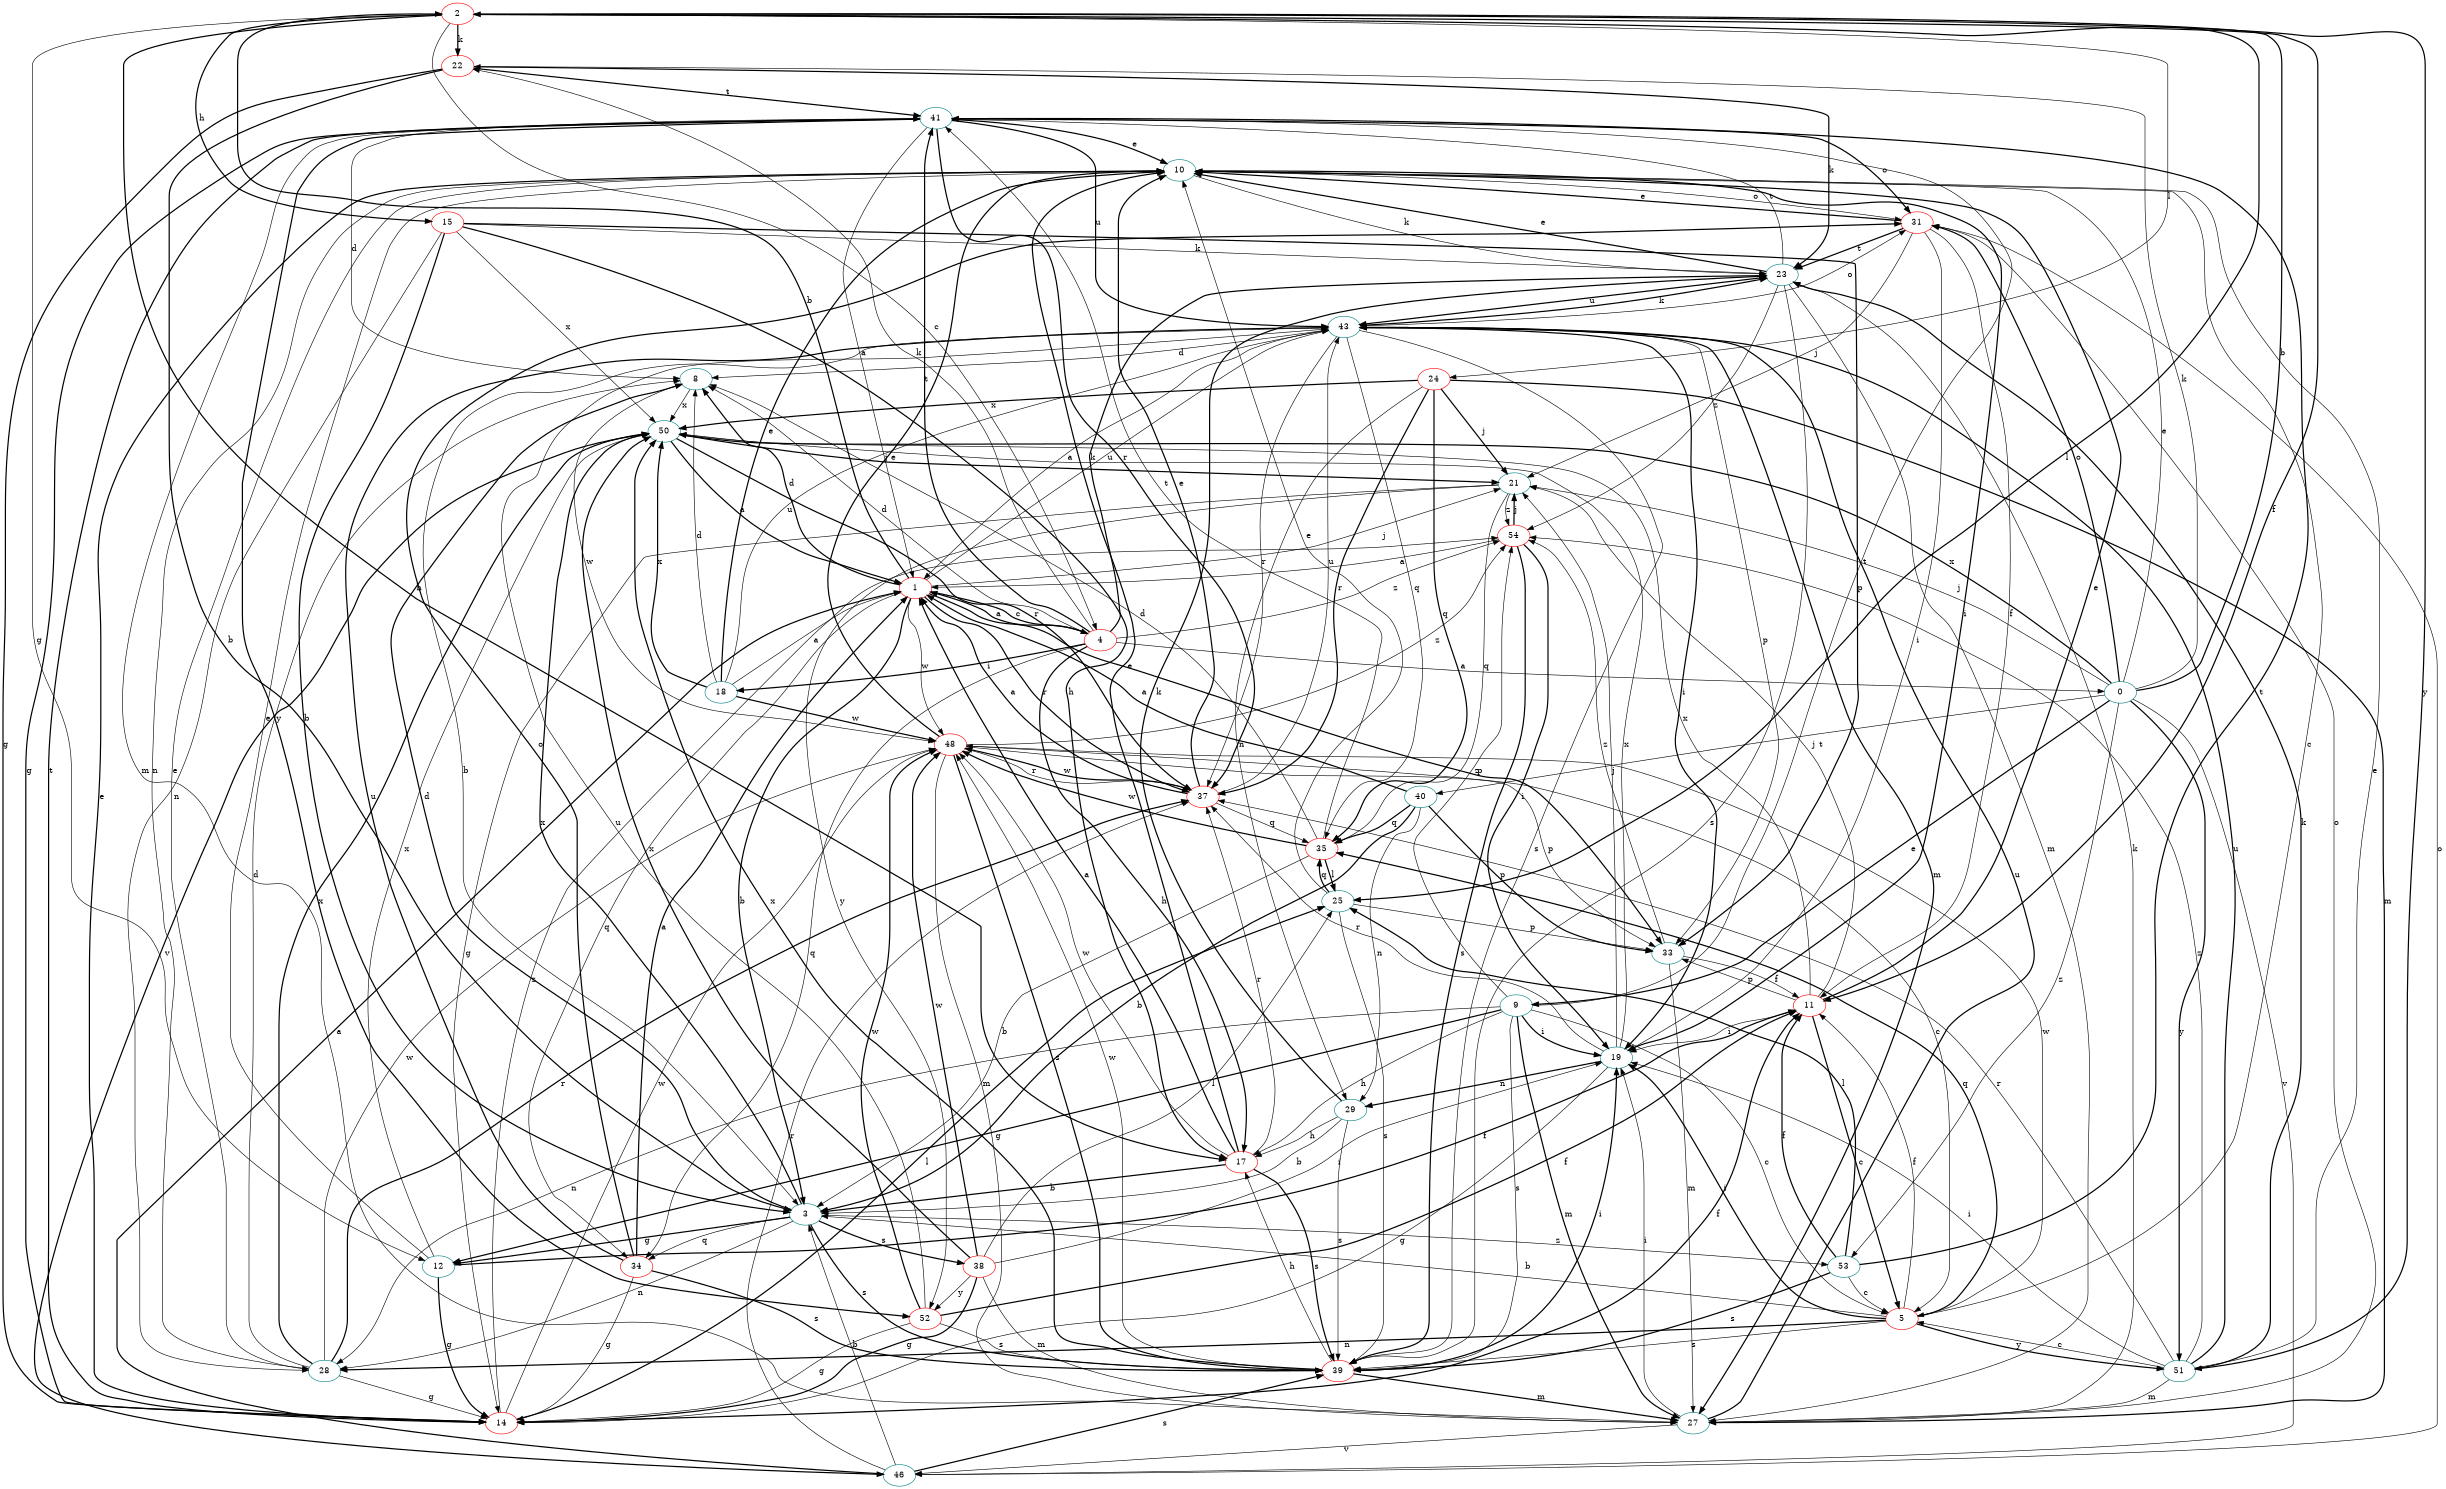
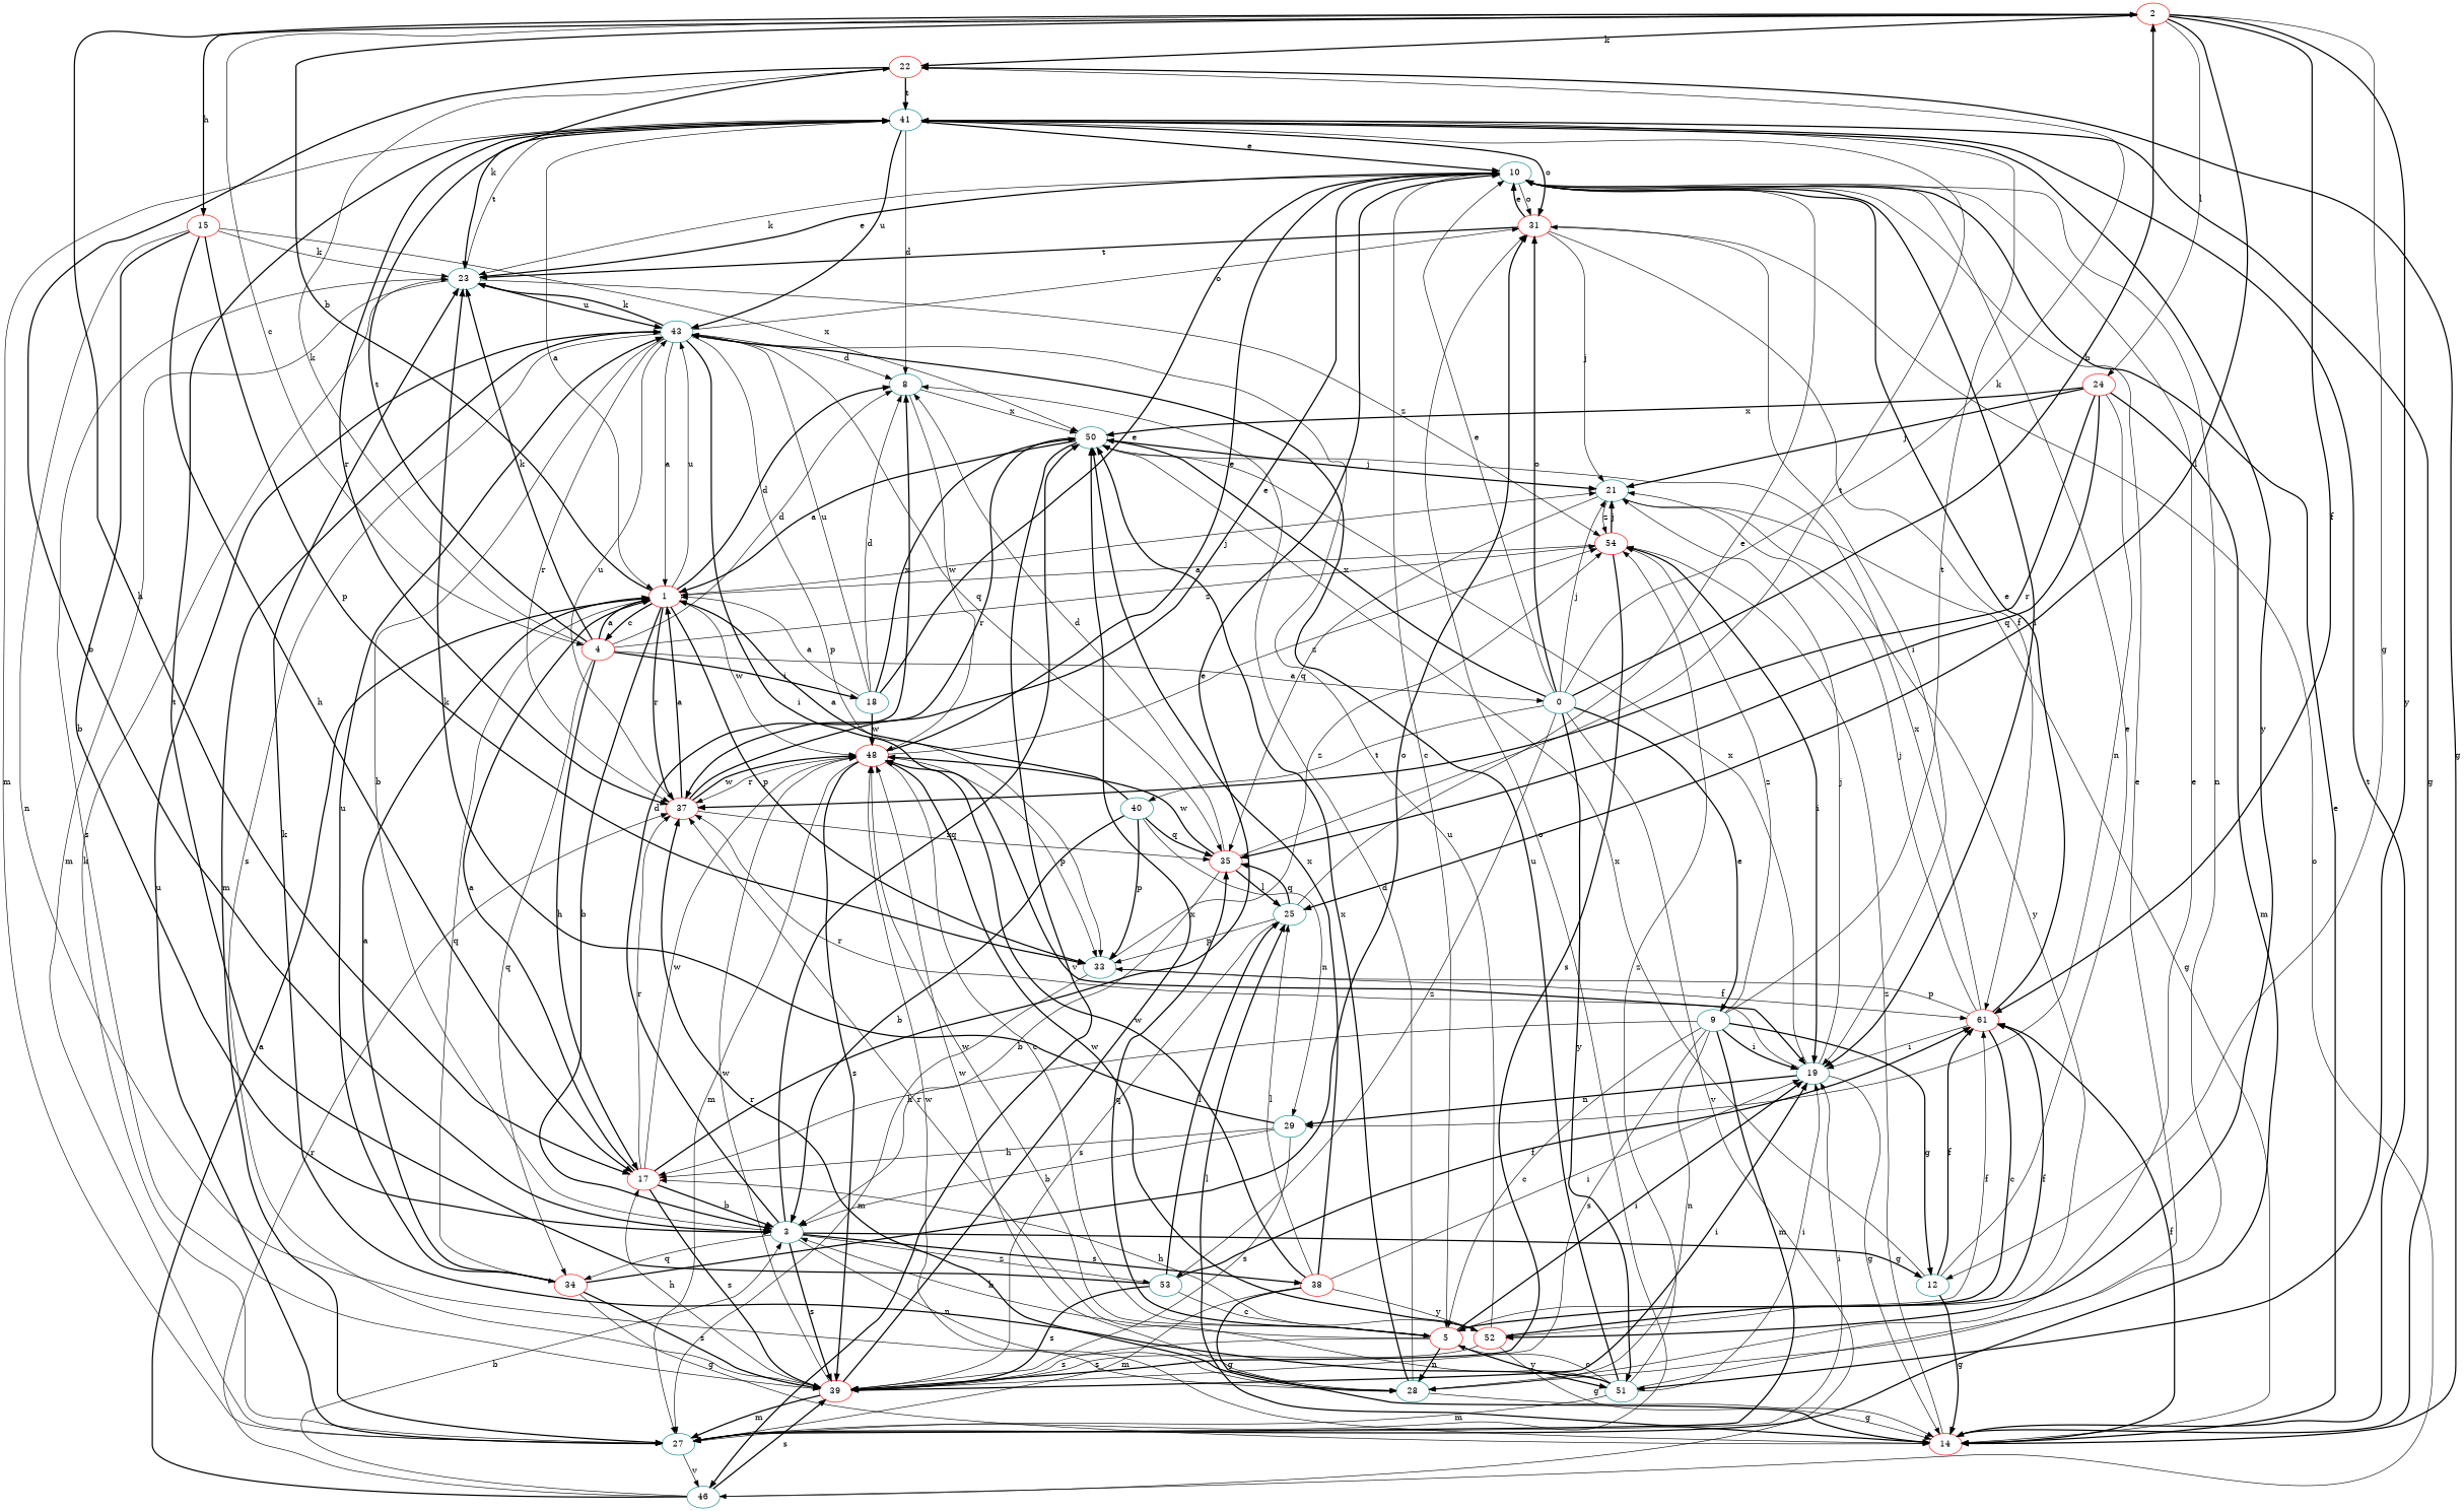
  strict digraph {
    node [color=teal]
    edge [style=solid]
    2 [color=red]
    0
    9
    10
    21
    22 [color=red]
    31 [color=red]
    40
    46
    50
    51
    53
    4 [color=red]
-   11 [color=red]
+   11 [color=red label=61]
    12
    15 [color=red]
    17 [color=red]
    24 [color=red]
    25
    28
    39 [color=red]
    41
    54 [color=red]
    5 [color=red]
    19
    27
    23
    35 [color=red]
    14 [color=red]
    52 [color=red]
    3
    1 [color=red]
    33
    29
    37 [color=red]
    43
    8
    34 [color=red]
    48 [color=red]
    38 [color=red]
    18
    2 -> 22 [label=k style=bold]
    2 -> 51 [label=y style=bold]
    2 -> 4 [label=c]
    2 -> 11 [label=f style=bold]
    2 -> 12 [label=g]
    2 -> 15 [label=h style=bold]
    2 -> 17 [label=h style=bold]
    2 -> 24 [label=l]
    2 -> 25 [label=l style=bold]
    0 -> 2 [label=b style=bold]
    0 -> 9 [label=e style=bold]
    0 -> 10 [label=e]
    0 -> 21 [label=j]
    0 -> 22 [label=k]
    0 -> 31 [label=o style=bold]
    0 -> 40 [label=t]
    0 -> 46 [label=v]
    0 -> 50 [label=x style=bold]
    0 -> 51 [label=y style=bold]
    0 -> 53 [label=z]
    9 -> 12 [label=g style=bold]
    9 -> 17 [label=h]
    9 -> 28 [label=n]
    9 -> 39 [label=s]
    9 -> 41 [label=t]
    9 -> 54 [label=z]
    9 -> 5 [label=c]
    9 -> 19 [label=i style=bold]
    9 -> 27 [label=m style=bold]
    10 -> 31 [label=o]
    10 -> 28 [label=n]
    10 -> 5 [label=c]
    10 -> 19 [label=i style=bold]
    10 -> 23 [label=k]
    21 -> 54 [label=z]
    21 -> 35 [label=q]
    21 -> 14 [label=g]
    21 -> 52 [label=y]
    22 -> 41 [label=t style=bold]
    22 -> 23 [label=k style=bold]
    22 -> 14 [label=g style=bold]
    22 -> 3 [label=b style=bold]
    31 -> 10 [label=e style=bold]
    31 -> 21 [label=j]
    31 -> 11 [label=f]
    31 -> 19 [label=i]
    31 -> 23 [label=t style=bold]
    40 -> 35 [label=q style=bold]
    40 -> 3 [label=b style=bold]
    40 -> 1 [label=a style=bold]
    40 -> 33 [label=p style=bold]
    40 -> 29 [label=n]
    46 -> 31 [label=o]
    46 -> 39 [label=s style=bold]
    46 -> 3 [label=b]
    46 -> 1 [label=a style=bold]
    46 -> 37 [label=r]
    50 -> 21 [label=j style=bold]
    50 -> 46 [label=v style=bold]
    50 -> 1 [label=a style=bold]
    50 -> 37 [label=r style=bold]
    51 -> 10 [label=e]
    51 -> 54 [label=z]
    51 -> 5 [label=c]
    51 -> 19 [label=i]
    51 -> 27 [label=m]
    51 -> 23 [label=k style=bold]
    51 -> 37 [label=r]
    51 -> 43 [label=u style=bold]
    53 -> 11 [label=f style=bold]
    53 -> 25 [label=l style=bold]
    53 -> 39 [label=s style=bold]
    53 -> 41 [label=t style=bold]
    53 -> 5 [label=c]
    4 -> 0 [label=a]
    4 -> 22 [label=k]
    4 -> 17 [label=h style=bold]
    4 -> 41 [label=t style=bold]
    4 -> 54 [label=z]
    4 -> 23 [label=k style=bold]
    4 -> 1 [label=a style=bold]
    4 -> 8 [label=d]
    4 -> 34 [label=q]
    4 -> 18 [label=i style=bold]
    11 -> 10 [label=e style=bold]
    11 -> 21 [label=j]
    11 -> 50 [label=x]
    11 -> 5 [label=c style=bold]
    11 -> 19 [label=i]
    11 -> 33 [label=p]
    12 -> 10 [label=e]
    12 -> 50 [label=x]
    12 -> 11 [label=f style=bold]
    12 -> 14 [label=g style=bold]
    15 -> 50 [label=x]
    15 -> 17 [label=h style=bold]
    15 -> 28 [label=n]
    15 -> 23 [label=k]
    15 -> 3 [label=b style=bold]
    15 -> 33 [label=p style=bold]
    17 -> 10 [label=e style=bold]
    17 -> 39 [label=s style=bold]
    17 -> 3 [label=b style=bold]
    17 -> 1 [label=a style=bold]
    17 -> 37 [label=r]
    17 -> 48 [label=w]
    24 -> 21 [label=j style=bold]
    24 -> 50 [label=x style=bold]
    24 -> 27 [label=m style=bold]
    24 -> 35 [label=q style=bold]
    24 -> 29 [label=n]
    24 -> 37 [label=r style=bold]
    25 -> 10 [label=e]
    25 -> 39 [label=s]
    25 -> 35 [label=q style=bold]
    25 -> 33 [label=p]
    28 -> 10 [label=e]
    28 -> 50 [label=x style=bold]
    28 -> 14 [label=g]
    28 -> 37 [label=r style=bold]
    28 -> 8 [label=d]
    28 -> 48 [label=w]
    39 -> 50 [label=x style=bold]
    39 -> 17 [label=h]
    39 -> 19 [label=i style=bold]
    39 -> 27 [label=m style=bold]
    39 -> 48 [label=w]
    41 -> 10 [label=e style=bold]
    41 -> 31 [label=o style=bold]
    41 -> 27 [label=m]
    41 -> 14 [label=g style=bold]
    41 -> 52 [label=y style=bold]
    41 -> 1 [label=a]
    41 -> 37 [label=r style=bold]
    41 -> 43 [label=u style=bold]
    41 -> 8 [label=d]
    54 -> 21 [label=j style=bold]
    54 -> 39 [label=s style=bold]
    54 -> 19 [label=i style=bold]
    54 -> 1 [label=a]
    5 -> 51 [label=y style=bold]
    5 -> 11 [label=f]
    5 -> 28 [label=n style=bold]
    5 -> 39 [label=s]
    5 -> 19 [label=i style=bold]
    5 -> 35 [label=q style=bold]
    5 -> 3 [label=b]
    5 -> 48 [label=w]
    19 -> 21 [label=j]
    19 -> 50 [label=x]
    19 -> 14 [label=g]
    19 -> 29 [label=n style=bold]
    19 -> 37 [label=r]
    27 -> 31 [label=o]
    27 -> 46 [label=v]
    27 -> 19 [label=i]
    27 -> 23 [label=k]
    27 -> 43 [label=u style=bold]
    23 -> 10 [label=e style=bold]
    23 -> 39 [label=s]
    23 -> 41 [label=t]
    23 -> 54 [label=z]
    23 -> 27 [label=m]
    23 -> 43 [label=u style=bold]
    35 -> 25 [label=l style=bold]
    35 -> 41 [label=t]
    35 -> 3 [label=b]
    35 -> 8 [label=d]
    35 -> 48 [label=w style=bold]
    14 -> 10 [label=e style=bold]
    14 -> 11 [label=f style=bold]
    14 -> 25 [label=l style=bold]
    14 -> 41 [label=t style=bold]
    14 -> 54 [label=z]
    14 -> 48 [label=w]
    52 -> 11 [label=f style=bold]
+   52 -> 17 [label=h]
    52 -> 39 [label=s]
    52 -> 14 [label=g]
    52 -> 43 [label=u]
    52 -> 48 [label=w style=bold]
    3 -> 50 [label=x style=bold]
    3 -> 53 [label=z]
    3 -> 12 [label=g style=bold]
    3 -> 28 [label=n]
    3 -> 39 [label=s style=bold]
    3 -> 8 [label=d style=bold]
    3 -> 34 [label=q]
    3 -> 38 [label=s style=bold]
    1 -> 2 [label=b style=bold]
    1 -> 21 [label=j]
    1 -> 4 [label=c style=bold]
    1 -> 3 [label=b style=bold]
    1 -> 33 [label=p style=bold]
    1 -> 37 [label=r style=bold]
    1 -> 43 [label=u]
    1 -> 8 [label=d style=bold]
    1 -> 34 [label=q]
    1 -> 48 [label=w]
    33 -> 11 [label=f]
    33 -> 54 [label=z]
    33 -> 27 [label=m]
    29 -> 17 [label=h]
    29 -> 39 [label=s]
    29 -> 23 [label=k style=bold]
    29 -> 3 [label=b]
    37 -> 10 [label=e style=bold]
    37 -> 35 [label=q]
    37 -> 1 [label=a style=bold]
    37 -> 43 [label=u]
    37 -> 48 [label=w style=bold]
    43 -> 31 [label=o]
    43 -> 39 [label=s]
    43 -> 19 [label=i style=bold]
    43 -> 27 [label=m style=bold]
    43 -> 23 [label=k style=bold]
    43 -> 35 [label=q]
    43 -> 3 [label=b]
    43 -> 1 [label=a]
    43 -> 33 [label=p]
    43 -> 37 [label=r]
    43 -> 8 [label=d]
    8 -> 50 [label=x]
    8 -> 48 [label=w]
    34 -> 31 [label=o style=bold]
    34 -> 39 [label=s style=bold]
    34 -> 14 [label=g]
    34 -> 1 [label=a style=bold]
    34 -> 43 [label=u style=bold]
    48 -> 10 [label=e style=bold]
    48 -> 39 [label=s style=bold]
    48 -> 54 [label=z]
    48 -> 5 [label=c]
    48 -> 27 [label=m]
    48 -> 33 [label=p]
    48 -> 37 [label=r]
    38 -> 50 [label=x style=bold]
    38 -> 25 [label=l]
    38 -> 19 [label=i]
    38 -> 27 [label=m]
    38 -> 14 [label=g style=bold]
    38 -> 52 [label=y]
    38 -> 48 [label=w style=bold]
    18 -> 10 [label=e style=bold]
    18 -> 50 [label=x style=bold]
    18 -> 1 [label=a]
    18 -> 43 [label=u]
    18 -> 8 [label=d]
    18 -> 48 [label=w style=bold]
  }
